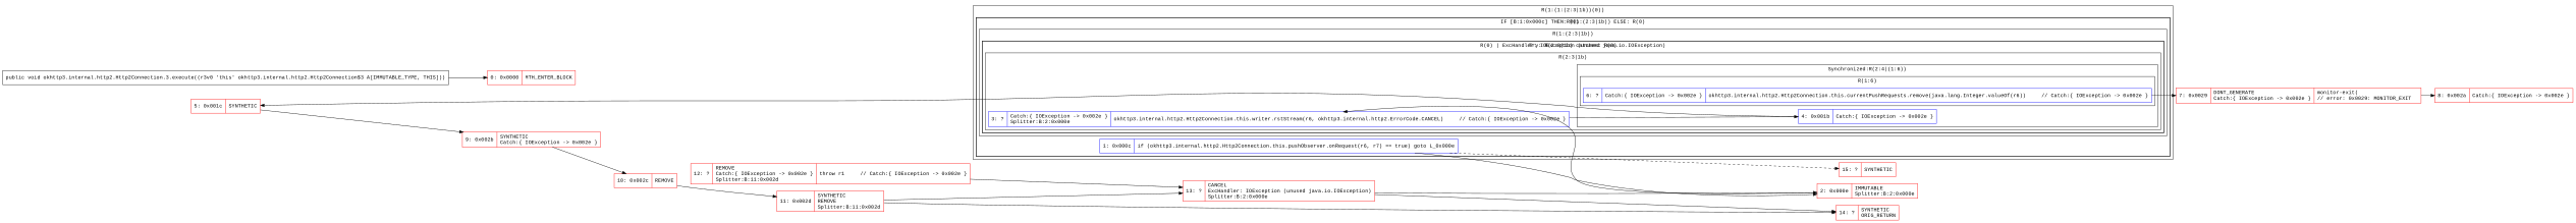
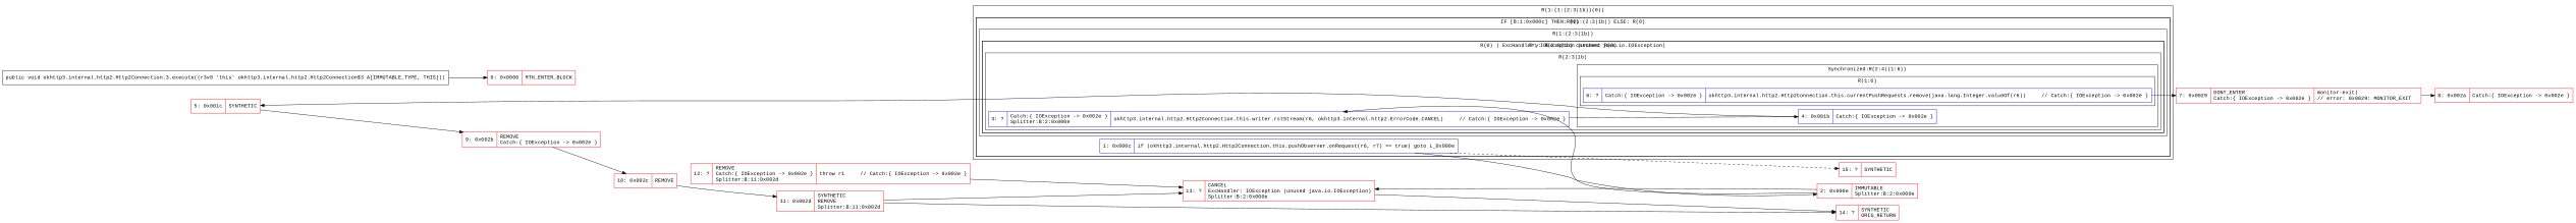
  digraph {
    fontname="Liberation Mono"
    rankdir=LR
    node [color=red fontname="Liberation Mono" shape=record]
    edge [fontname="Liberation Mono"]
    n1 [color=blue label="{6\:\ ?|Catch:\{ IOException \-\> 0x002e \}\l|okhttp3.internal.http2.Http2Connection.this.currentPushRequests.remove(java.lang.Integer.valueOf(r6))     \/\/ Catch:\{ IOException \-\> 0x002e \}\l}"]
    n2 [color=blue label="{4\:\ 0x001b|Catch:\{ IOException \-\> 0x002e \}\l}"]
    n3 [color=blue label="{3\:\ ?|Catch:\{ IOException \-\> 0x002e \}\lSplitter:B:2:0x000e\l|okhttp3.internal.http2.Http2Connection.this.writer.rstStream(r6, okhttp3.internal.http2.ErrorCode.CANCEL)     \/\/ Catch:\{ IOException \-\> 0x002e \}\l}"]
    n4 [color=blue label="{1\:\ 0x000c|if (okhttp3.internal.http2.Http2Connection.this.pushObserver.onRequest(r6, r7) == true) goto L_0x000e\l}"]
-   n5 [label="{7\:\ 0x0029|DONT_GENERATE\lCatch:\{ IOException \-\> 0x002e \}\l|monitor\-exit(\l\/\/ error: 0x0029: MONITOR_EXIT  \l}"]
+   n5 [label="{7\:\ 0x0029|DONT_ENTER\lCatch:\{ IOException \-\> 0x002e \}\l|monitor\-exit(\l\/\/ error: 0x0029: MONITOR_EXIT  \l}"]
    n6 [label="{5\:\ 0x001c|SYNTHETIC\l}"]
    n7 [label="{2\:\ 0x000e|IMMUTABLE\lSplitter:B:2:0x000e\l}"]
    n8 [label="{15\:\ ?|SYNTHETIC\l}"]
    n9 [label="{13\:\ ?|CANCEL\lExcHandler: IOException (unused java.io.IOException)\lSplitter:B:2:0x000e\l}"]
-   n10 [label="{9\:\ 0x002b|SYNTHETIC\lCatch:\{ IOException \-\> 0x002e \}\l}"]
+   n10 [label="{9\:\ 0x002b|REMOVE\lCatch:\{ IOException \-\> 0x002e \}\l}"]
    n11 [label="{8\:\ 0x002a|Catch:\{ IOException \-\> 0x002e \}\l}"]
    n12 [label="{0\:\ 0x0000|MTH_ENTER_BLOCK\l}"]
    n13 [label="{14\:\ ?|SYNTHETIC\lORIG_RETURN\l}"]
    n14 [label="{10\:\ 0x002c|REMOVE\l}"]
    n15 [label="{11\:\ 0x002d|SYNTHETIC\lREMOVE\lSplitter:B:11:0x002d\l}"]
    n16 [label="{12\:\ ?|REMOVE\lCatch:\{ IOException \-\> 0x002e \}\lSplitter:B:11:0x002d\l|throw r1     \/\/ Catch:\{ IOException \-\> 0x002e \}\l}"]
    n17 [label="{public void okhttp3.internal.http2.Http2Connection.3.execute((r3v0 'this' okhttp3.internal.http2.Http2Connection$3 A[IMMUTABLE_TYPE, THIS])) }" color=""]
    subgraph cluster_1 {
      label="R(1:(1:(2:3|1b))(0))"
      subgraph cluster_2 {
        label="IF [B:1:0x000c] THEN: R(1:(2:3|1b)) ELSE: R(0)"
        n4
        subgraph cluster_3 {
          label="R(1:(2:3|1b))"
          subgraph cluster_4 {
            label="Try: R(2:3|1b) catches: R(0)"
            subgraph cluster_5 {
              label="R(2:3|1b)"
              n3
              subgraph cluster_6 {
                label="Synchronized:R(2:4|(1:6))"
                n2
                subgraph cluster_7 {
                  label="R(1:6)"
                  n1
                }
              }
            }
            subgraph cluster_8 {
              label="R(0) | ExcHandler: IOException (unused java.io.IOException)\l"
            }
          }
        }
        subgraph cluster_9 {
          label="R(0)"
        }
      }
    }
    subgraph cluster_10 {
      label="R(0) | ExcHandler: IOException (unused java.io.IOException)\l"
    }
    n1 -> n5
    n2 -> n6
    n3 -> n2
    n4 -> n7
    n4 -> n8 [style=dashed]
    n5 -> n11
    n6 -> n10
    n7 -> n3
-   n9 -> n7
+   n7 -> n9
    n9 -> n13
    n10 -> n14
    n14 -> n15
    n15 -> n9
    n15 -> n13
    n16 -> n9
    n17 -> n12
  }
